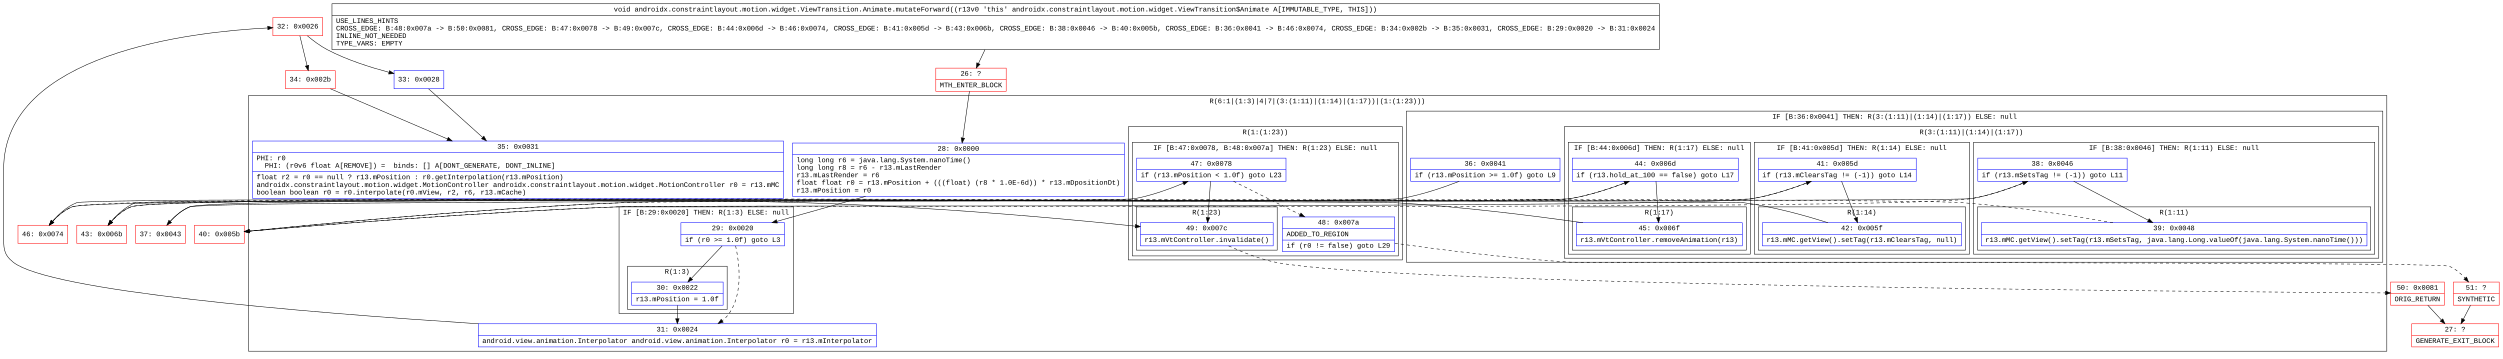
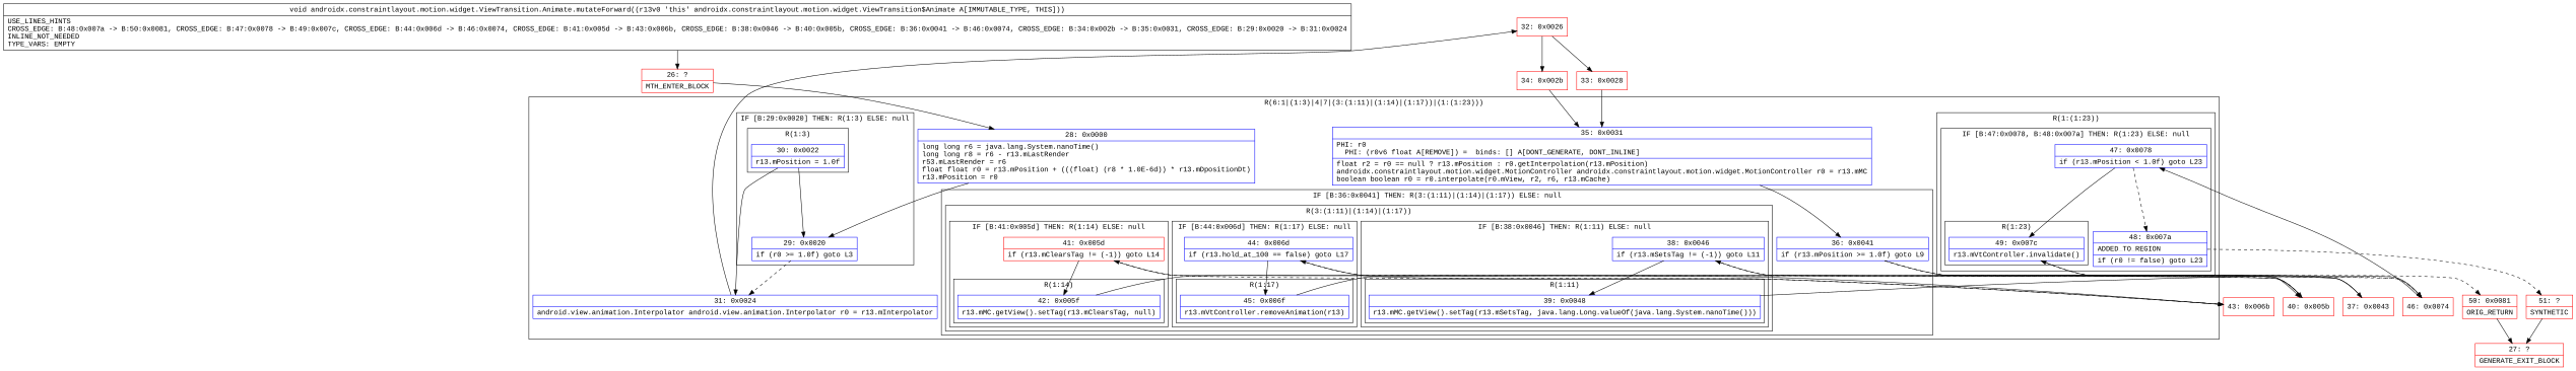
  digraph {
    fontname="Liberation Mono"
    node [color=blue fontname="Liberation Mono" shape=record]
    edge [fontname="Liberation Mono"]
    n1 [label="{30\:\ 0x0022|r13.mPosition = 1.0f\l}"]
    n2 [label="{29\:\ 0x0020|if (r0 \>= 1.0f) goto L3\l}"]
    n3 [label="{39\:\ 0x0048|r13.mMC.getView().setTag(r13.mSetsTag, java.lang.Long.valueOf(java.lang.System.nanoTime()))\l}"]
    n4 [label="{38\:\ 0x0046|if (r13.mSetsTag != (\-1)) goto L11\l}"]
    n5 [label="{42\:\ 0x005f|r13.mMC.getView().setTag(r13.mClearsTag, null)\l}"]
-   n6 [label="{41\:\ 0x005d|if (r13.mClearsTag != (\-1)) goto L14\l}"]
+   n6 [color=red label="{41\:\ 0x005d|if (r13.mClearsTag != (\-1)) goto L14\l}"]
    n7 [label="{45\:\ 0x006f|r13.mVtController.removeAnimation(r13)\l}"]
    n8 [label="{44\:\ 0x006d|if (r13.hold_at_100 == false) goto L17\l}"]
    n9 [label="{36\:\ 0x0041|if (r13.mPosition \>= 1.0f) goto L9\l}"]
    n10 [label="{49\:\ 0x007c|r13.mVtController.invalidate()\l}"]
    n11 [label="{47\:\ 0x0078|if (r13.mPosition \< 1.0f) goto L23\l}"]
-   n12 [label="{48\:\ 0x007a|ADDED_TO_REGION\l|if (r0 != false) goto L29\l}"]
-   n13 [label="{28\:\ 0x0000|long long r6 = java.lang.System.nanoTime()\llong long r8 = r6 \- r13.mLastRender\lr13.mLastRender = r6\lfloat float r0 = r13.mPosition + (((float) (r8 * 1.0E\-6d)) * r13.mDpositionDt)\lr13.mPosition = r0\l}"]
+   n12 [label="{48\:\ 0x007a|ADDED_TO_REGION\l|if (r0 != false) goto L23\l}"]
+   n13 [label="{28\:\ 0x0000|long long r6 = java.lang.System.nanoTime()\llong long r8 = r6 \- r13.mLastRender\lr53.mLastRender = r6\lfloat float r0 = r13.mPosition + (((float) (r8 * 1.0E\-6d)) * r13.mDpositionDt)\lr13.mPosition = r0\l}"]
    n14 [label="{31\:\ 0x0024|android.view.animation.Interpolator android.view.animation.Interpolator r0 = r13.mInterpolator\l}"]
    n15 [label="{35\:\ 0x0031|PHI: r0 \l  PHI: (r0v6 float A[REMOVE]) =  binds: [] A[DONT_GENERATE, DONT_INLINE]\l|float r2 = r0 == null ? r13.mPosition : r0.getInterpolation(r13.mPosition)\landroidx.constraintlayout.motion.widget.MotionController androidx.constraintlayout.motion.widget.MotionController r0 = r13.mMC\lboolean boolean r0 = r0.interpolate(r0.mView, r2, r6, r13.mCache)\l}"]
    n16 [color=red label="{40\:\ 0x005b}"]
    n17 [color=red label="{43\:\ 0x006b}"]
    n18 [color=red label="{46\:\ 0x0074}"]
    n19 [color=red label="{37\:\ 0x0043}"]
    n20 [color=red label="{50\:\ 0x0081|ORIG_RETURN\l}"]
    n21 [color=red label="{51\:\ ?|SYNTHETIC\l}"]
    n22 [color=red label="{32\:\ 0x0026}"]
-   n23 [label="{33\:\ 0x0028}"]
+   n23 [color=red label="{33\:\ 0x0028}"]
    n24 [color=red label="{34\:\ 0x002b}"]
    n25 [color=red label="{27\:\ ?|GENERATE_EXIT_BLOCK\l}"]
    n26 [color=red label="{26\:\ ?|MTH_ENTER_BLOCK\l}"]
    n27 [label="{void androidx.constraintlayout.motion.widget.ViewTransition.Animate.mutateForward((r13v0 'this' androidx.constraintlayout.motion.widget.ViewTransition$Animate A[IMMUTABLE_TYPE, THIS]))  | USE_LINES_HINTS\lCROSS_EDGE: B:48:0x007a \-\> B:50:0x0081, CROSS_EDGE: B:47:0x0078 \-\> B:49:0x007c, CROSS_EDGE: B:44:0x006d \-\> B:46:0x0074, CROSS_EDGE: B:41:0x005d \-\> B:43:0x006b, CROSS_EDGE: B:38:0x0046 \-\> B:40:0x005b, CROSS_EDGE: B:36:0x0041 \-\> B:46:0x0074, CROSS_EDGE: B:34:0x002b \-\> B:35:0x0031, CROSS_EDGE: B:29:0x0020 \-\> B:31:0x0024\lINLINE_NOT_NEEDED\lTYPE_VARS: EMPTY\l}" color=""]
    subgraph cluster_1 {
      label="R(6:1|(1:3)|4|7|(3:(1:11)|(1:14)|(1:17))|(1:(1:23)))"
      n13
      n14
      n15
      subgraph cluster_2 {
        label="IF [B:29:0x0020] THEN: R(1:3) ELSE: null"
        n2
        subgraph cluster_3 {
          label="R(1:3)"
          n1
        }
      }
      subgraph cluster_4 {
        label="IF [B:36:0x0041] THEN: R(3:(1:11)|(1:14)|(1:17)) ELSE: null"
        n9
        subgraph cluster_5 {
          label="R(3:(1:11)|(1:14)|(1:17))"
          subgraph cluster_6 {
            label="IF [B:38:0x0046] THEN: R(1:11) ELSE: null"
            n4
            subgraph cluster_7 {
              label="R(1:11)"
              n3
            }
          }
          subgraph cluster_8 {
            label="IF [B:41:0x005d] THEN: R(1:14) ELSE: null"
            n6
            subgraph cluster_9 {
              label="R(1:14)"
              n5
            }
          }
          subgraph cluster_10 {
            label="IF [B:44:0x006d] THEN: R(1:17) ELSE: null"
            n8
            subgraph cluster_11 {
              label="R(1:17)"
              n7
            }
          }
        }
      }
      subgraph cluster_12 {
        label="R(1:(1:23))"
        subgraph cluster_13 {
          label="IF [B:47:0x0078, B:48:0x007a] THEN: R(1:23) ELSE: null"
          n11
          n12
          subgraph cluster_14 {
            label="R(1:23)"
            n10
          }
        }
      }
    }
    n1 -> n14
-   n2 -> n1
+   n1 -> n2
    n2 -> n14 [style=dashed]
-   n3 -> n16 [style=dashed]
+   n3 -> n16
    n4 -> n3
    n4 -> n16 [style=dashed]
    n5 -> n17
    n6 -> n5
    n6 -> n17 [style=dashed]
    n7 -> n18
    n8 -> n7
    n8 -> n18 [style=dashed]
+   n9 -> n18 [style=dashed]
    n9 -> n19
    n10 -> n20 [style=dashed]
    n11 -> n10
    n11 -> n12 [style=dashed]
    n12 -> n21 [style=dashed]
    n13 -> n2
    n14 -> n22
+   n15 -> n9
    n16 -> n6
    n16 -> n10
    n17 -> n8
    n18 -> n11
    n19 -> n4
    n20 -> n25
    n21 -> n25
    n22 -> n23
    n22 -> n24
    n23 -> n15
    n24 -> n15
    n26 -> n13
    n27 -> n26
  }
